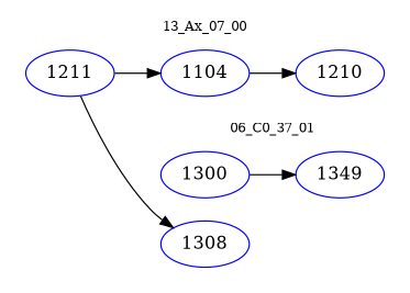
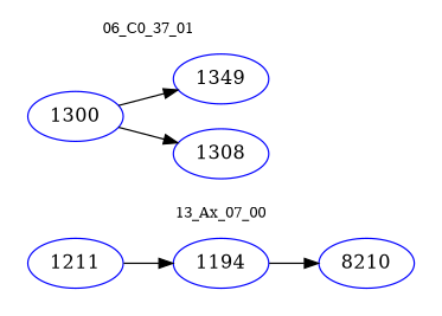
  digraph {
    rankdir=LR
    node [color=blue]
    edge [color=black]
-   n1 [label=1104]
+   n1 [label=1194]
    n2 [label=1211]
-   n3 [label=1210]
+   n3 [label=8210]
    n4 [label=1300]
    n5 [label=1308]
    n6 [label=1349]
    subgraph cluster_1 {
      color=white
      fontsize=10
      label="13_Ax_07_00"
      n1
      n2
      n3
    }
    subgraph cluster_2 {
      color=white
      fontsize=10
      label="06_C0_37_01"
      n4
      n5
      n6
    }
    n1 -> n3
    n2 -> n1
-   n2 -> n5
+   n4 -> n5
    n4 -> n6
  }
